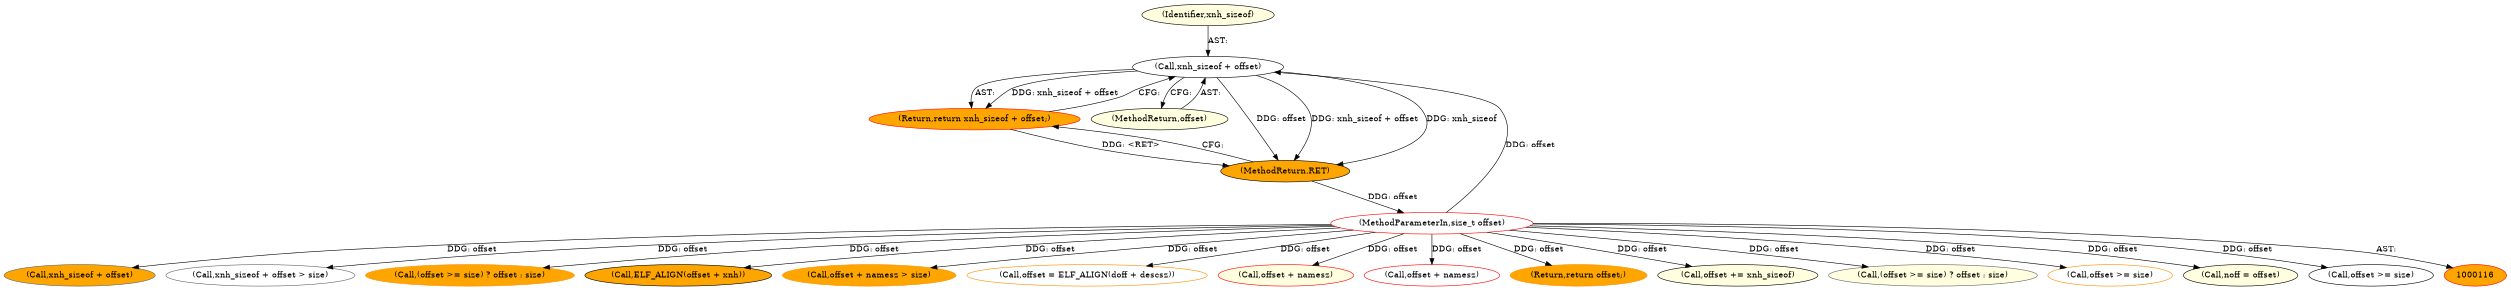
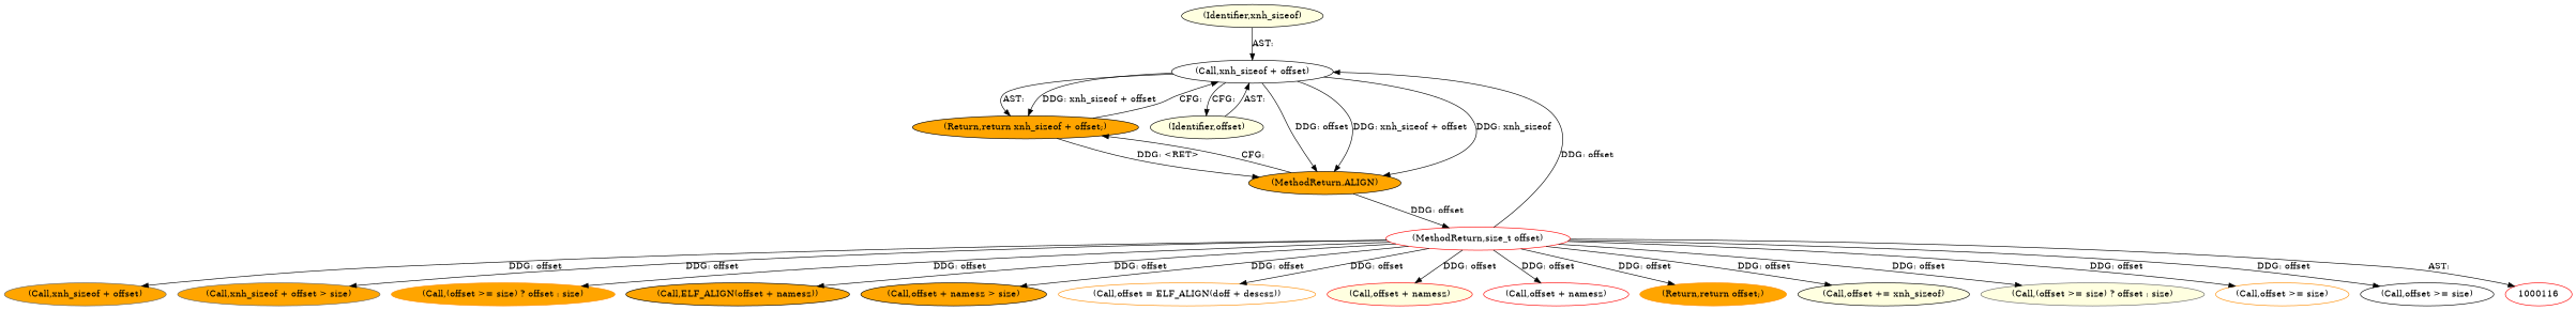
  digraph {
    node [color=black fillcolor=white style=filled]
    n1 [label="(Call,xnh_sizeof + offset)"]
-   n2 [color=red fillcolor=orange label="(Return,return xnh_sizeof + offset;)"]
-   n3 [fillcolor=lightyellow label="(MethodReturn,offset)"]
-   n4 [fillcolor=orange label="(MethodReturn,RET)"]
-   n5 [color=red label="(MethodParameterIn,size_t offset)"]
+   n2 [fillcolor=orange label="(Return,return xnh_sizeof + offset;)"]
+   n3 [fillcolor=lightyellow label="(Identifier,offset)"]
+   n4 [fillcolor=orange label="(MethodReturn,ALIGN)"]
+   n5 [color=red label="(MethodReturn,size_t offset)"]
    n6 [color=gray40 fillcolor=orange label="(Call,xnh_sizeof + offset)"]
-   n7 [color=gray40 label="(Call,xnh_sizeof + offset > size)"]
+   n7 [color=gray40 fillcolor=orange label="(Call,xnh_sizeof + offset > size)"]
    n8 [color=darkorange fillcolor=orange label="(Call,(offset >= size) ? offset : size)"]
-   n9 [fillcolor=orange label="(Call,ELF_ALIGN(offset + xnh))"]
-   n10 [color=darkorange fillcolor=orange label="(Call,offset + namesz > size)"]
+   n9 [fillcolor=orange label="(Call,ELF_ALIGN(offset + namesz))"]
+   n10 [fillcolor=orange label="(Call,offset + namesz > size)"]
    n11 [color=darkorange label="(Call,offset = ELF_ALIGN(doff + descsz))"]
    n12 [color=red fillcolor=lightyellow label="(Call,offset + namesz)"]
    n13 [color=red label="(Call,offset + namesz)"]
    n14 [color=darkorange fillcolor=orange label="(Return,return offset;)"]
    n15 [fillcolor=lightyellow label="(Call,offset += xnh_sizeof)"]
    n16 [color=gray40 fillcolor=lightyellow label="(Call,(offset >= size) ? offset : size)"]
    n17 [color=darkorange label="(Call,offset >= size)"]
-   n18 [fillcolor=lightyellow label="(Call,noff = offset)"]
    n19 [label="(Call,offset >= size)"]
-   1000116 [color=red fillcolor=orange]
+   1000116 [color=red]
    n21 [fillcolor=lightyellow label="(Identifier,xnh_sizeof)"]
    n1 -> n2 [label="AST: "]
    n1 -> n2 [label="DDG: xnh_sizeof + offset"]
    n1 -> n3 [label="CFG: "]
    n1 -> n4 [label="DDG: offset"]
    n1 -> n4 [label="DDG: xnh_sizeof + offset"]
    n1 -> n4 [label="DDG: xnh_sizeof"]
    n2 -> n1 [label="CFG: "]
    n2 -> n4 [label="DDG: <RET>"]
    n3 -> n1 [label="AST: "]
    n4 -> n2 [label="CFG: "]
    n4 -> n5 [label="DDG: offset"]
    n5 -> n1 [label="DDG: offset"]
    n5 -> n6 [label="DDG: offset"]
    n5 -> n7 [label="DDG: offset"]
    n5 -> n8 [label="DDG: offset"]
    n5 -> n9 [label="DDG: offset"]
    n5 -> n10 [label="DDG: offset"]
    n5 -> n11 [label="DDG: offset"]
    n5 -> n12 [label="DDG: offset"]
    n5 -> n13 [label="DDG: offset"]
    n5 -> n14 [label="DDG: offset"]
    n5 -> n15 [label="DDG: offset"]
    n5 -> n16 [label="DDG: offset"]
    n5 -> n17 [label="DDG: offset"]
-   n5 -> n18 [label="DDG: offset"]
    n5 -> n19 [label="DDG: offset"]
    n5 -> 1000116 [label="AST: "]
    n21 -> n1 [label="AST: "]
  }
